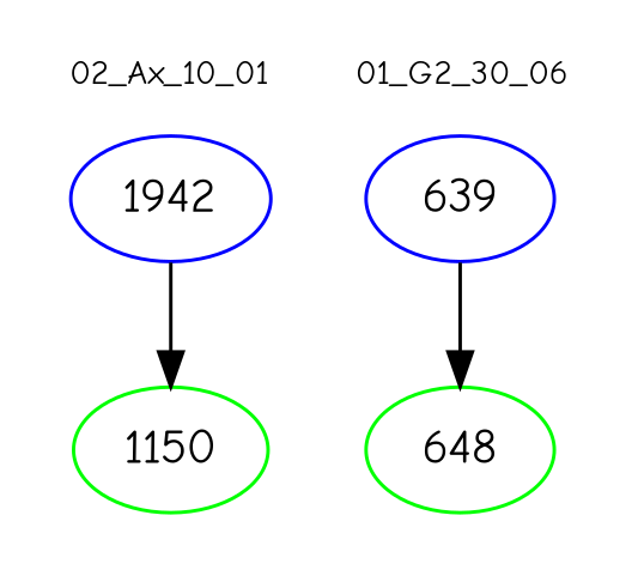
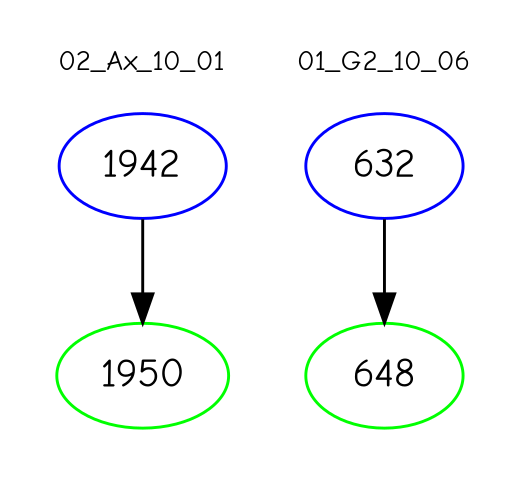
  digraph {
    fontname="Comic Neue"
    node [color=blue fontname="Comic Neue"]
    edge [color=black fontname="Comic Neue"]
    n1 [label=1942]
-   n2 [color=green label=1150]
-   n3 [label=639]
+   n2 [color=green label=1950]
+   n3 [label=632]
    n4 [color=green label=648]
    subgraph cluster_1 {
      color=white
      fontsize=10
      label="02_Ax_10_01"
      n1
      n2
    }
    subgraph cluster_2 {
      color=white
      fontsize=10
-     label="01_G2_30_06"
+     label="01_G2_10_06"
      n3
      n4
    }
    n1 -> n2
    n3 -> n4
  }
